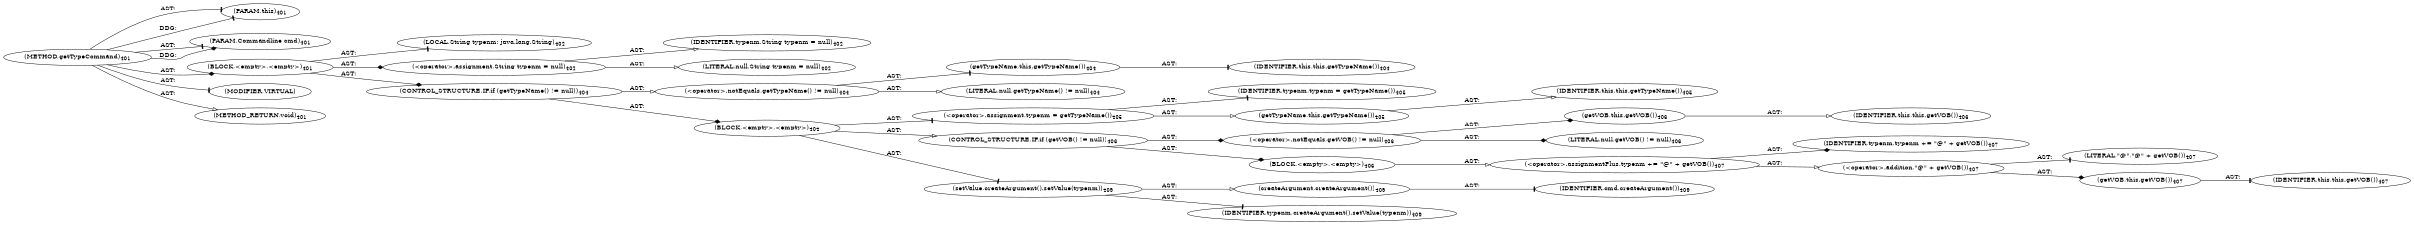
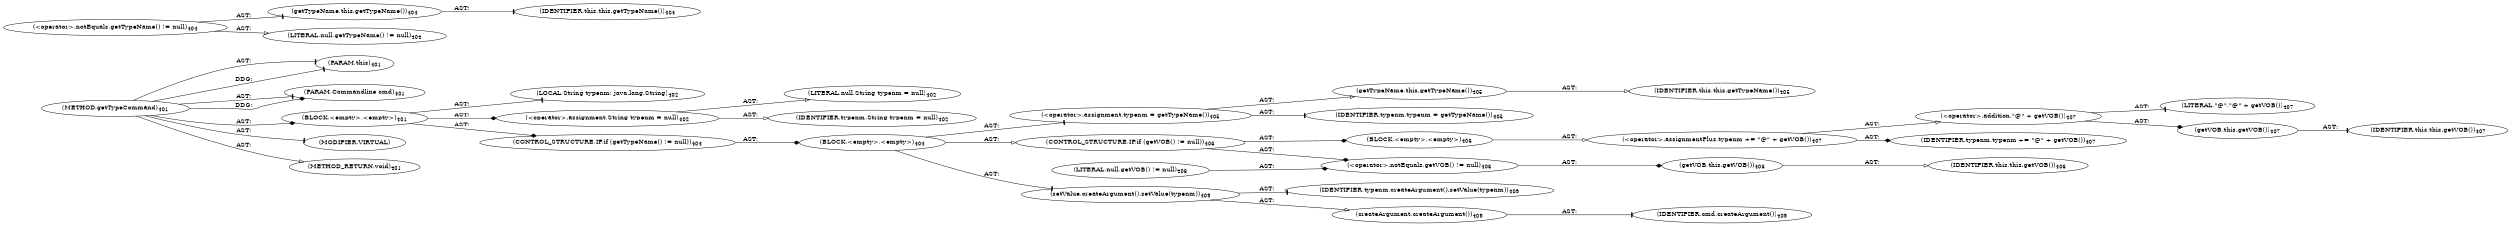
  digraph {
    rankdir=LR
    edge [arrowhead=tee]
    n1 [label=<(METHOD,getTypeCommand)<SUB>401</SUB>>]
    n2 [label=<(PARAM,this)<SUB>401</SUB>>]
    n3 [label=<(PARAM,Commandline cmd)<SUB>401</SUB>>]
    n4 [label=<(BLOCK,&lt;empty&gt;,&lt;empty&gt;)<SUB>401</SUB>>]
    n5 [label=<(MODIFIER,VIRTUAL)>]
    n6 [label=<(METHOD_RETURN,void)<SUB>401</SUB>>]
    n7 [label=<(LOCAL,String typenm: java.lang.String)<SUB>402</SUB>>]
    n8 [label=<(&lt;operator&gt;.assignment,String typenm = null)<SUB>402</SUB>>]
    n9 [label=<(CONTROL_STRUCTURE,IF,if (getTypeName() != null))<SUB>404</SUB>>]
    n10 [label=<(IDENTIFIER,typenm,String typenm = null)<SUB>402</SUB>>]
    n11 [label=<(LITERAL,null,String typenm = null)<SUB>402</SUB>>]
    n12 [label=<(&lt;operator&gt;.notEquals,getTypeName() != null)<SUB>404</SUB>>]
    n13 [label=<(BLOCK,&lt;empty&gt;,&lt;empty&gt;)<SUB>404</SUB>>]
    n14 [label=<(getTypeName,this.getTypeName())<SUB>404</SUB>>]
    n15 [label=<(LITERAL,null,getTypeName() != null)<SUB>404</SUB>>]
    n16 [label=<(&lt;operator&gt;.assignment,typenm = getTypeName())<SUB>405</SUB>>]
    n17 [label=<(CONTROL_STRUCTURE,IF,if (getVOB() != null))<SUB>406</SUB>>]
    n18 [label=<(setValue,createArgument().setValue(typenm))<SUB>409</SUB>>]
    n19 [label=<(IDENTIFIER,this,this.getTypeName())<SUB>404</SUB>>]
    n20 [label=<(IDENTIFIER,typenm,typenm = getTypeName())<SUB>405</SUB>>]
    n21 [label=<(getTypeName,this.getTypeName())<SUB>405</SUB>>]
    n22 [label=<(&lt;operator&gt;.notEquals,getVOB() != null)<SUB>406</SUB>>]
    n23 [label=<(BLOCK,&lt;empty&gt;,&lt;empty&gt;)<SUB>406</SUB>>]
    n24 [label=<(createArgument,createArgument())<SUB>409</SUB>>]
    n25 [label=<(IDENTIFIER,typenm,createArgument().setValue(typenm))<SUB>409</SUB>>]
    n26 [label=<(IDENTIFIER,this,this.getTypeName())<SUB>405</SUB>>]
    n27 [label=<(getVOB,this.getVOB())<SUB>406</SUB>>]
    n28 [label=<(LITERAL,null,getVOB() != null)<SUB>406</SUB>>]
    n29 [label=<(&lt;operator&gt;.assignmentPlus,typenm += &quot;@&quot; + getVOB())<SUB>407</SUB>>]
    n30 [label=<(IDENTIFIER,this,this.getVOB())<SUB>406</SUB>>]
    n31 [label=<(IDENTIFIER,typenm,typenm += &quot;@&quot; + getVOB())<SUB>407</SUB>>]
    n32 [label=<(&lt;operator&gt;.addition,&quot;@&quot; + getVOB())<SUB>407</SUB>>]
    n33 [label=<(LITERAL,&quot;@&quot;,&quot;@&quot; + getVOB())<SUB>407</SUB>>]
    n34 [label=<(getVOB,this.getVOB())<SUB>407</SUB>>]
    n35 [label=<(IDENTIFIER,this,this.getVOB())<SUB>407</SUB>>]
    n36 [label=<(IDENTIFIER,cmd,createArgument())<SUB>409</SUB>>]
    n1 -> n2 [label="AST: "]
    n1 -> n2 [label="DDG: "]
    n1 -> n3 [label="AST: "]
    n1 -> n3 [arrowhead=diamond label="DDG: "]
    n1 -> n4 [arrowhead=diamond label="AST: "]
    n1 -> n5 [label="AST: "]
    n1 -> n6 [arrowhead=onormal label="AST: "]
    n4 -> n7 [label="AST: "]
    n4 -> n8 [arrowhead=diamond label="AST: "]
    n4 -> n9 [arrowhead=diamond label="AST: "]
    n8 -> n10 [arrowhead=onormal label="AST: "]
    n8 -> n11 [arrowhead=onormal label="AST: "]
-   n9 -> n12 [arrowhead=onormal label="AST: "]
    n9 -> n13 [arrowhead=diamond label="AST: "]
    n12 -> n14 [label="AST: "]
    n12 -> n15 [arrowhead=onormal label="AST: "]
    n13 -> n16 [label="AST: "]
    n13 -> n17 [arrowhead=onormal label="AST: "]
    n13 -> n18 [label="AST: "]
    n14 -> n19 [label="AST: "]
    n16 -> n20 [label="AST: "]
    n16 -> n21 [arrowhead=onormal label="AST: "]
    n17 -> n22 [arrowhead=diamond label="AST: "]
    n17 -> n23 [arrowhead=diamond label="AST: "]
    n18 -> n24 [arrowhead=onormal label="AST: "]
    n18 -> n25 [label="AST: "]
    n21 -> n26 [arrowhead=onormal label="AST: "]
    n22 -> n27 [arrowhead=diamond label="AST: "]
-   n22 -> n28 [arrowhead=diamond label="AST: "]
+   n28 -> n22 [arrowhead=diamond label="AST: "]
    n23 -> n29 [arrowhead=onormal label="AST: "]
    n24 -> n36 [label="AST: "]
    n27 -> n30 [arrowhead=onormal label="AST: "]
    n29 -> n31 [arrowhead=diamond label="AST: "]
    n29 -> n32 [arrowhead=onormal label="AST: "]
    n32 -> n33 [label="AST: "]
    n32 -> n34 [arrowhead=diamond label="AST: "]
    n34 -> n35 [label="AST: "]
  }
